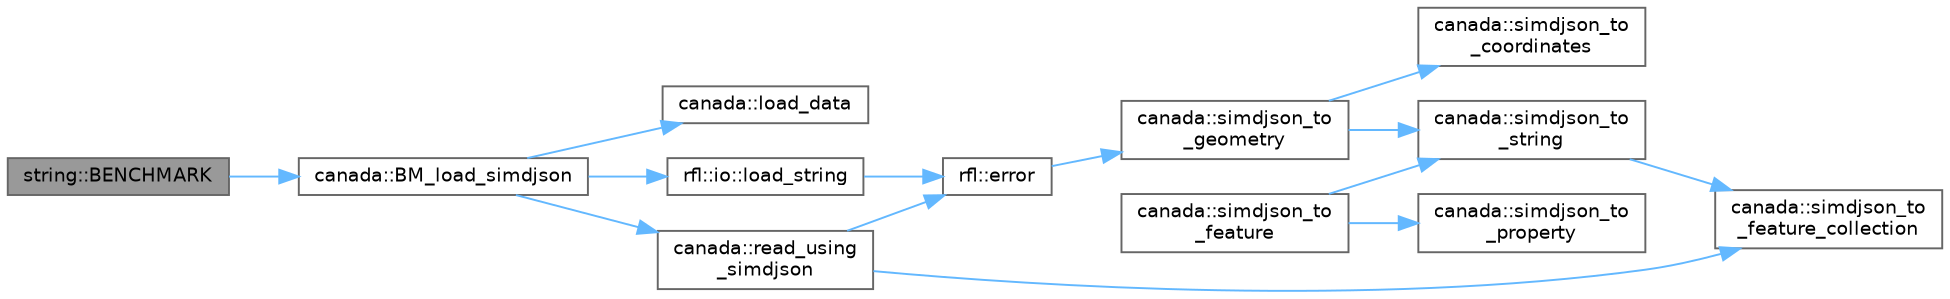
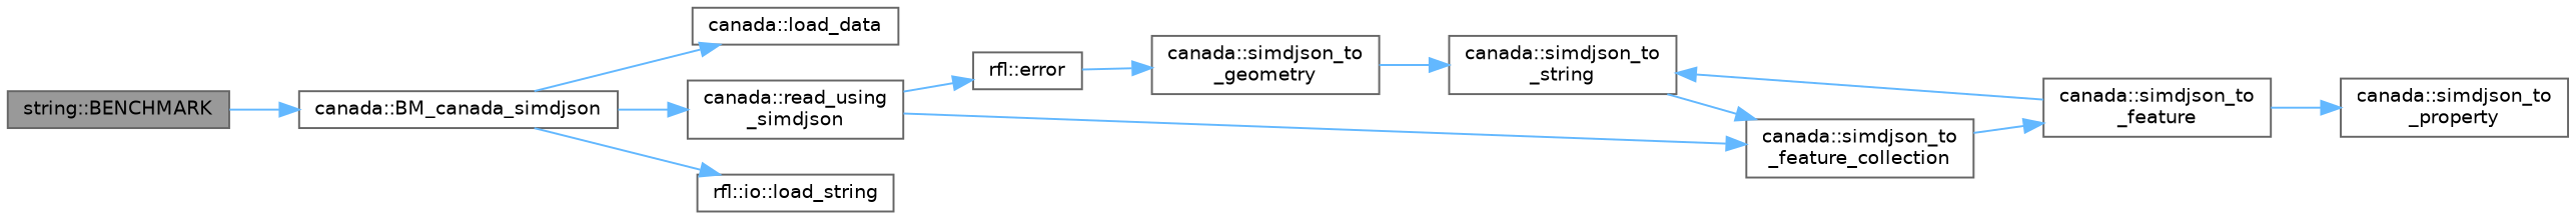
  digraph {
    rankdir=LR
    node [color=grey40 fillcolor=white fontname=Helvetica fontsize=10 shape=box style=filled]
    edge [color=steelblue1 fontname=Helvetica fontsize=10 labelfontname=Helvetica labelfontsize=10 style=solid]
    n1 [color=gray40 fillcolor=grey60 fontcolor=black height=0.2 label="string::BENCHMARK" width=0.4]
-   n2 [height=0.2 label="canada::BM_load_simdjson" width=0.4]
+   n2 [height=0.2 label="canada::BM_canada_simdjson" width=0.4]
    n3 [height=0.2 label="canada::load_data" width=0.4]
    n4 [height=0.2 label="canada::read_using\l_simdjson" width=0.4]
    n5 [height=0.2 label="rfl::io::load_string" width=0.4]
    n6 [height=0.2 label="rfl::error" width=0.4]
    n7 [height=0.2 label="canada::simdjson_to\l_feature_collection" width=0.4]
    n8 [height=0.2 label="canada::simdjson_to\l_geometry" width=0.4]
    n9 [height=0.2 label="canada::simdjson_to\l_feature" width=0.4]
    n10 [height=0.2 label="canada::simdjson_to\l_string" width=0.4]
    n11 [height=0.2 label="canada::simdjson_to\l_property" width=0.4]
-   n12 [height=0.2 label="canada::simdjson_to\l_coordinates" width=0.4]
    n1 -> n2
    n2 -> n3
    n2 -> n4
    n2 -> n5
    n4 -> n6
    n4 -> n7
-   n5 -> n6
    n6 -> n8
+   n7 -> n9
    n8 -> n10
-   n8 -> n12
    n9 -> n10
    n9 -> n11
    n10 -> n7
  }
